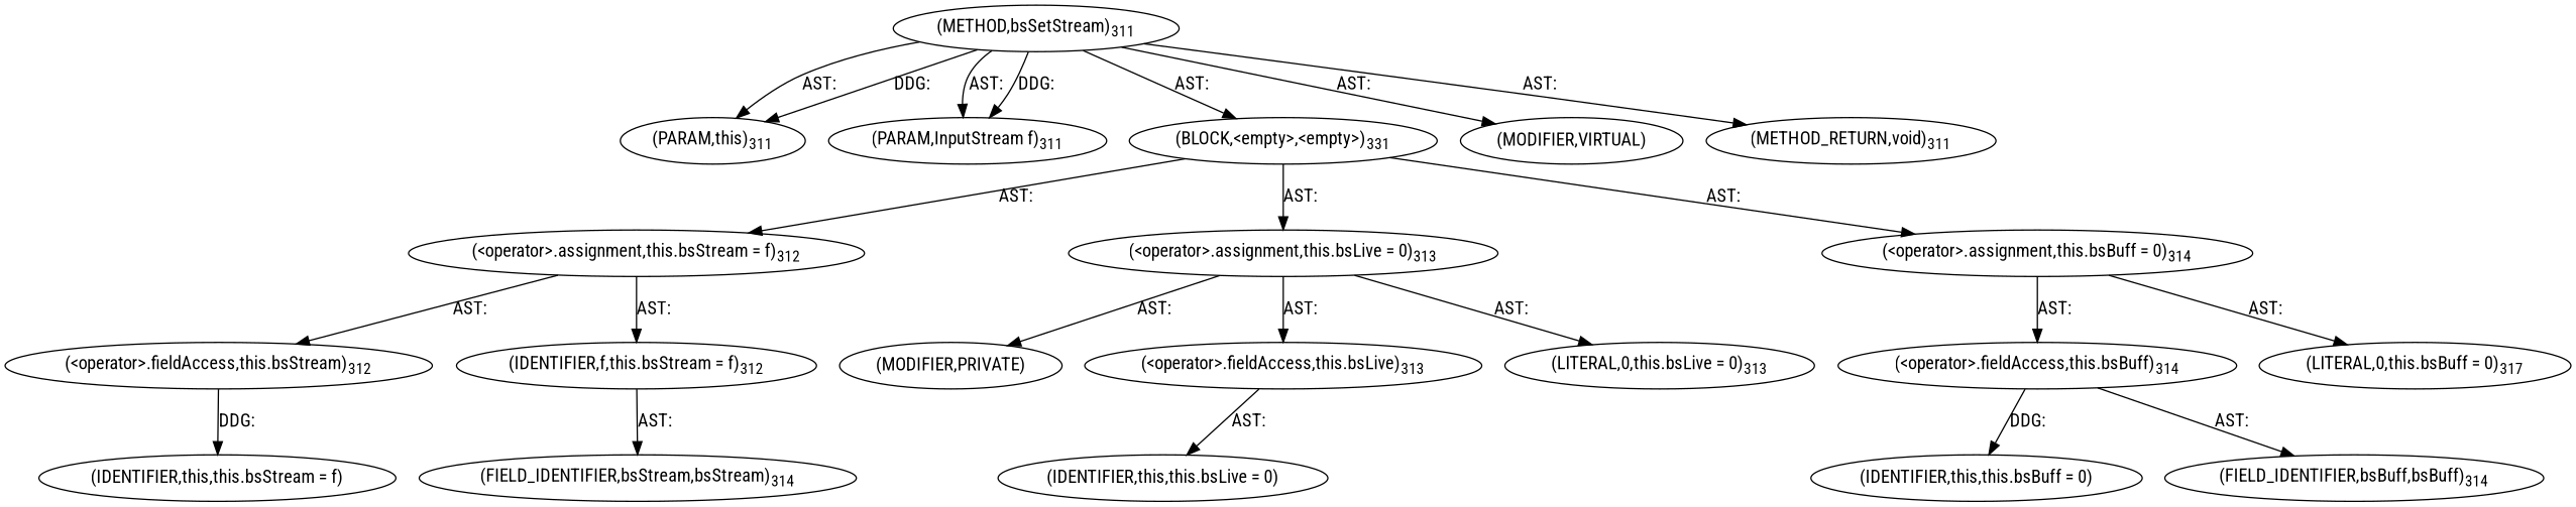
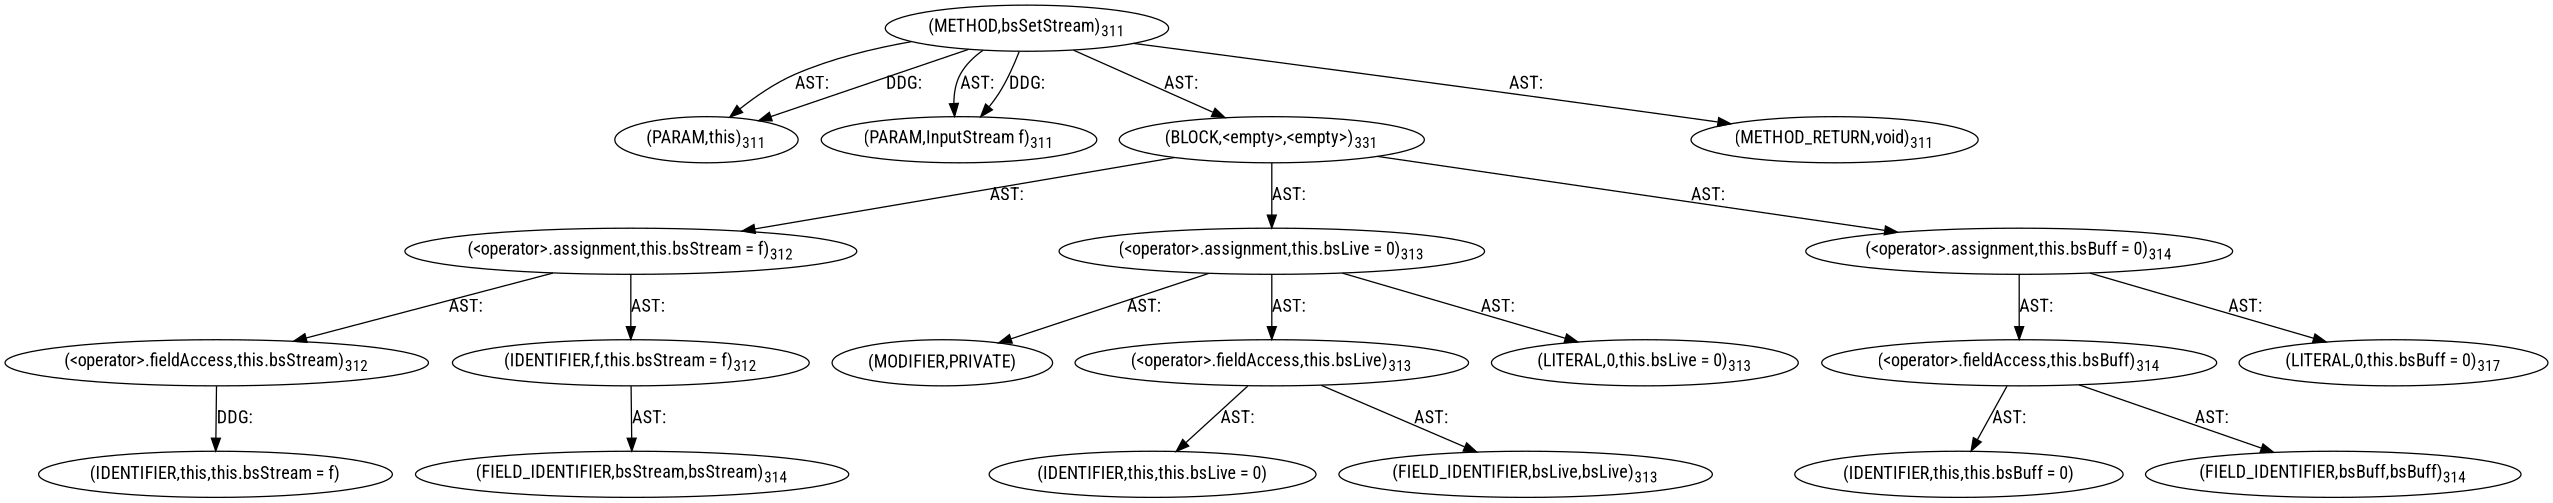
  digraph {
    fontname="Roboto Condensed"
    node [fontname="Roboto Condensed"]
    edge [fontname="Roboto Condensed"]
    n1 [label=<(METHOD,bsSetStream)<SUB>311</SUB>>]
    n2 [label=<(PARAM,this)<SUB>311</SUB>>]
    n3 [label=<(PARAM,InputStream f)<SUB>311</SUB>>]
    n4 [label=<(BLOCK,&lt;empty&gt;,&lt;empty&gt;)<SUB>331</SUB>>]
-   n5 [label=<(MODIFIER,VIRTUAL)>]
    n6 [label=<(METHOD_RETURN,void)<SUB>311</SUB>>]
    n7 [label=<(&lt;operator&gt;.assignment,this.bsStream = f)<SUB>312</SUB>>]
    n8 [label=<(&lt;operator&gt;.assignment,this.bsLive = 0)<SUB>313</SUB>>]
    n9 [label=<(&lt;operator&gt;.assignment,this.bsBuff = 0)<SUB>314</SUB>>]
    n10 [label=<(MODIFIER,PRIVATE)>]
    n11 [label=<(&lt;operator&gt;.fieldAccess,this.bsStream)<SUB>312</SUB>>]
    n12 [label=<(IDENTIFIER,f,this.bsStream = f)<SUB>312</SUB>>]
    n13 [label=<(&lt;operator&gt;.fieldAccess,this.bsLive)<SUB>313</SUB>>]
    n14 [label=<(LITERAL,0,this.bsLive = 0)<SUB>313</SUB>>]
    n15 [label=<(&lt;operator&gt;.fieldAccess,this.bsBuff)<SUB>314</SUB>>]
    n16 [label=<(LITERAL,0,this.bsBuff = 0)<SUB>317</SUB>>]
    n17 [label=<(IDENTIFIER,this,this.bsStream = f)>]
    n18 [label=<(FIELD_IDENTIFIER,bsStream,bsStream)<SUB>314</SUB>>]
    n19 [label=<(IDENTIFIER,this,this.bsLive = 0)>]
+   n20 [label=<(FIELD_IDENTIFIER,bsLive,bsLive)<SUB>313</SUB>>]
    n21 [label=<(IDENTIFIER,this,this.bsBuff = 0)>]
    n22 [label=<(FIELD_IDENTIFIER,bsBuff,bsBuff)<SUB>314</SUB>>]
    n1 -> n2 [label="AST: "]
    n1 -> n2 [label="DDG: "]
    n1 -> n3 [label="AST: "]
    n1 -> n3 [label="DDG: "]
    n1 -> n4 [label="AST: "]
-   n1 -> n5 [label="AST: "]
    n1 -> n6 [label="AST: "]
    n4 -> n7 [label="AST: "]
    n4 -> n8 [label="AST: "]
    n4 -> n9 [label="AST: "]
    n7 -> n11 [label="AST: "]
    n7 -> n12 [label="AST: "]
    n8 -> n10 [label="AST: "]
    n8 -> n13 [label="AST: "]
    n8 -> n14 [label="AST: "]
    n9 -> n15 [label="AST: "]
    n9 -> n16 [label="AST: "]
    n11 -> n17 [label="DDG: "]
    n12 -> n18 [label="AST: "]
    n13 -> n19 [label="AST: "]
-   n15 -> n21 [label="DDG: "]
+   n13 -> n20 [label="AST: "]
+   n15 -> n21 [label="AST: "]
    n15 -> n22 [label="AST: "]
  }
